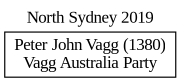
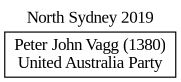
  digraph {
    label="North Sydney 2019"
    labelloc=t
    mclimit=10
    fontname="Liberation Serif"
-   n1 [label="Peter John Vagg (1380)\nVagg Australia Party" shape=box fontname="Liberation Serif"]
+   n1 [label="Peter John Vagg (1380)\nUnited Australia Party" shape=box fontname="Liberation Serif"]
  }
